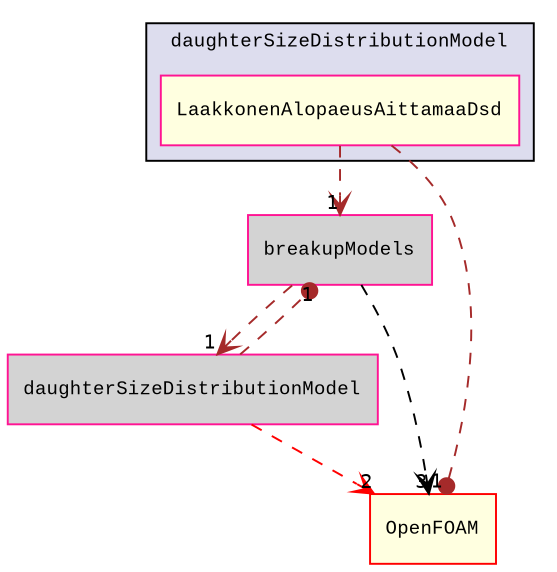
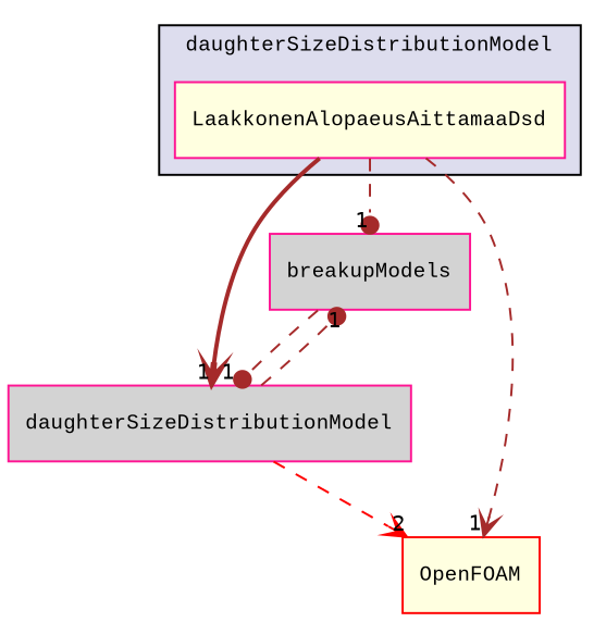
  digraph {
    compound=true
    fontname="Liberation Mono"
    node [color=deeppink fillcolor=lightyellow fontname="Liberation Mono" fontsize=10 shape=box style=filled]
    edge [arrowhead=vee color=brown fontname="Liberation Mono" headlabel=1 labeldistance=1.5 labelfontname=Helvetica labelfontsize=10 style=dashed]
    n1 [label=LaakkonenAlopaeusAittamaaDsd pencolor=black]
    n2 [fillcolor=lightgrey label=breakupModels]
    n3 [fillcolor=lightgrey label=daughterSizeDistributionModel]
    n4 [color=red label=OpenFOAM]
    subgraph cluster_1 {
      bgcolor="#ddddee"
      fontsize=10
      label=daughterSizeDistributionModel
      pencolor=black
      n1
    }
-   n1 -> n2
-   n1 -> n4 [arrowhead=dot]
-   n2 -> n3
-   n2 -> n4 [color=black headlabel=3]
+   n1 -> n2 [arrowhead=dot]
+   n1 -> n3 [style=bold]
+   n1 -> n4
+   n2 -> n3 [arrowhead=dot]
    n3 -> n2 [arrowhead=dot]
    n3 -> n4 [color=red headlabel=2]
  }
